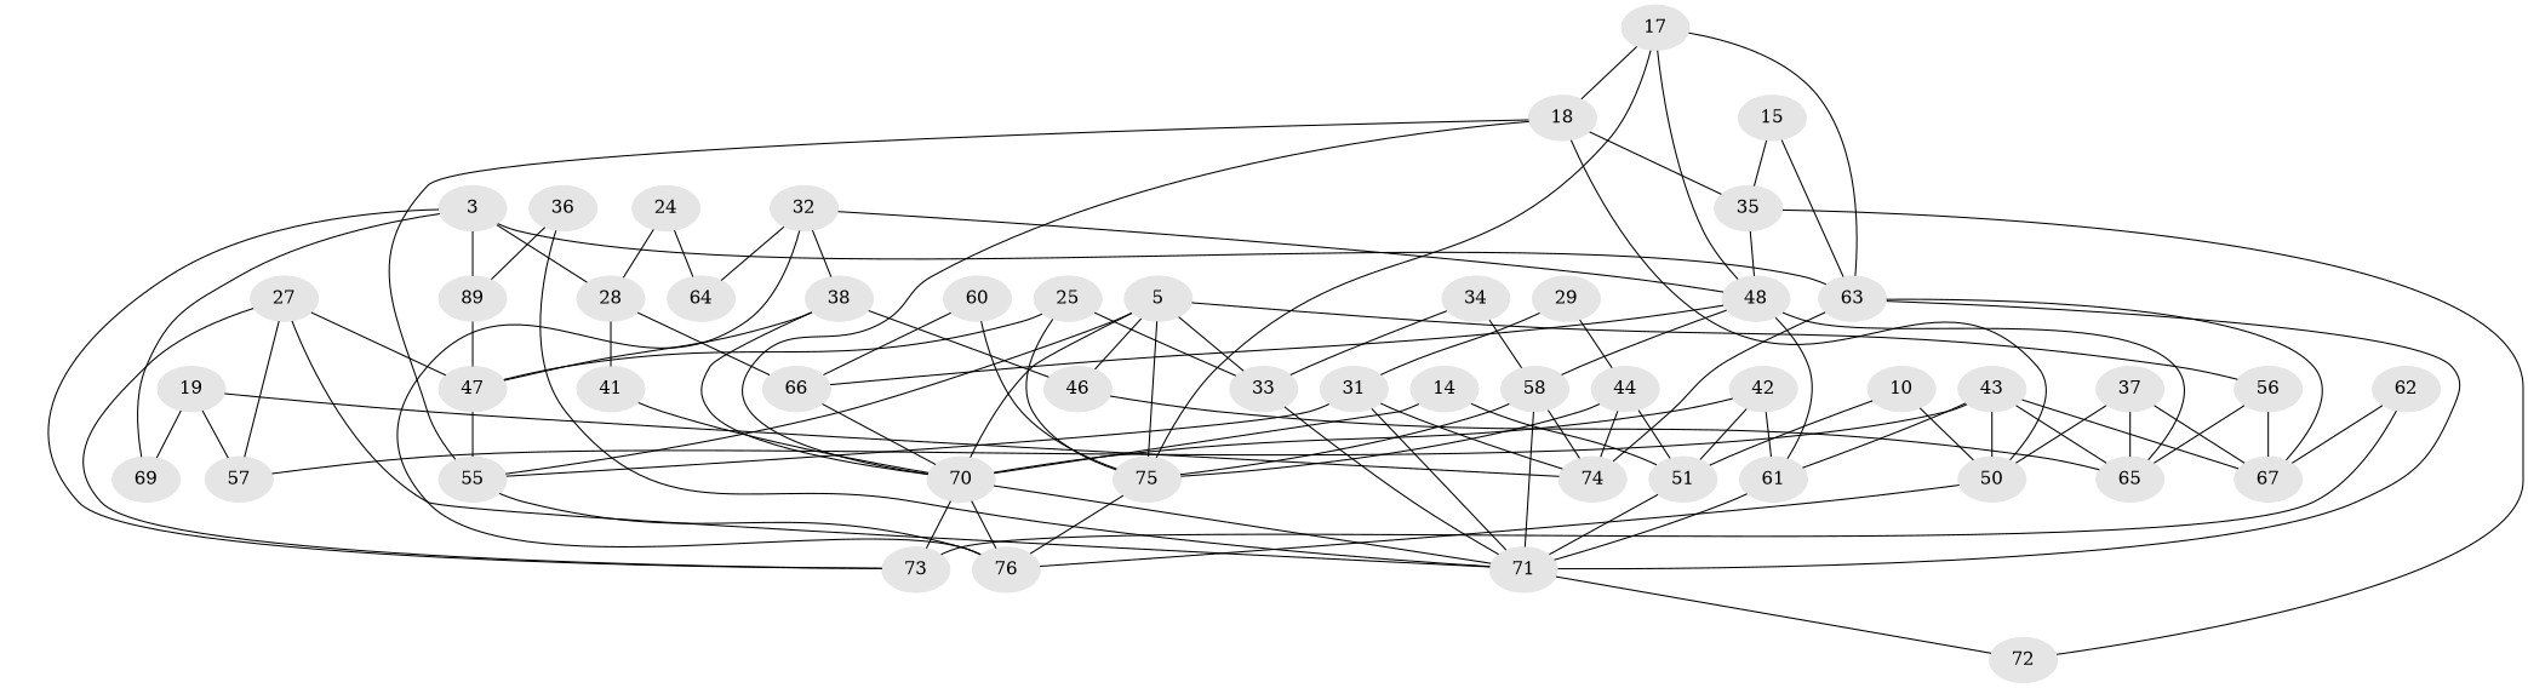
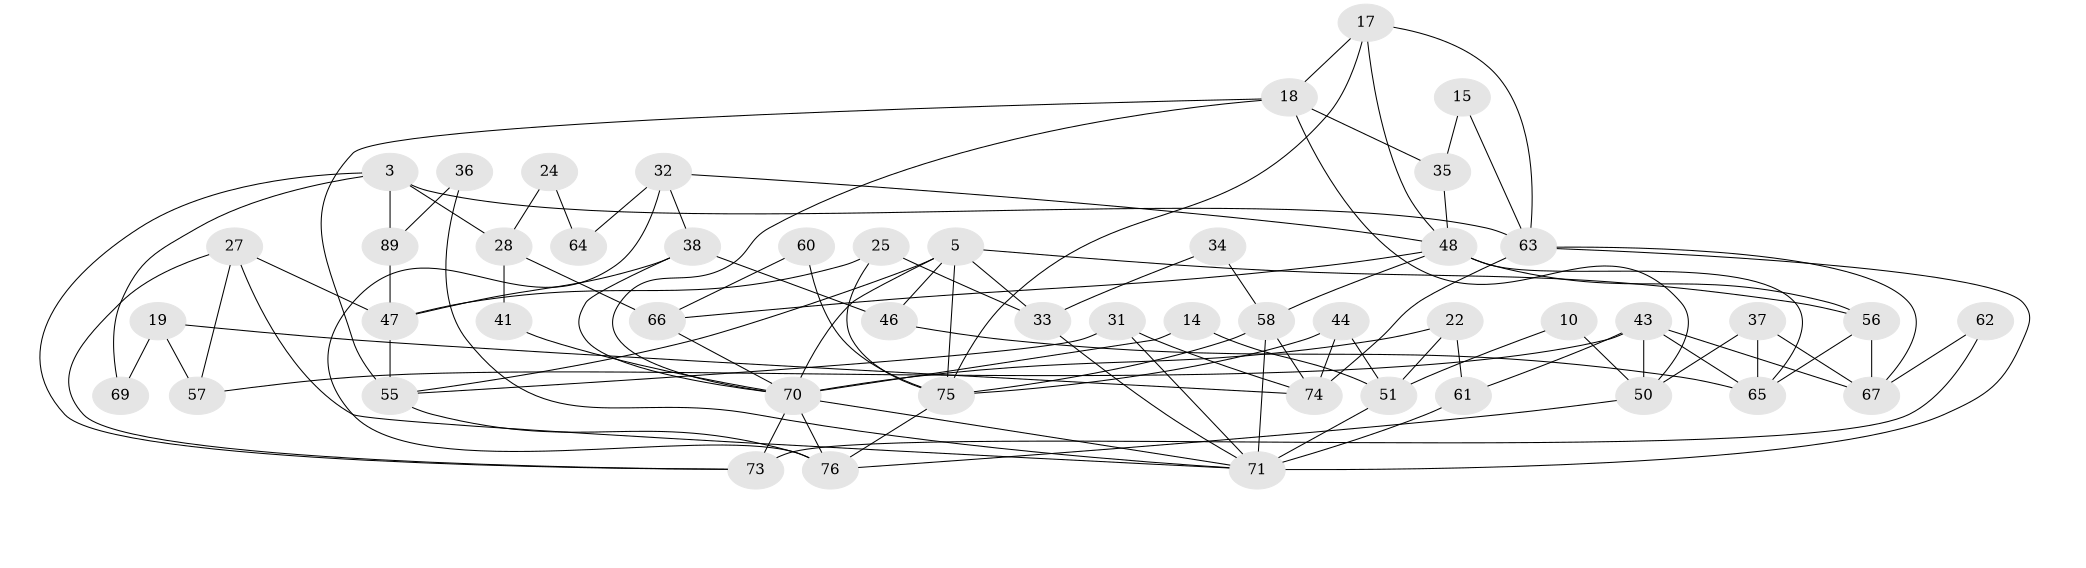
  graph {
    node [color=gray90 style=filled]
    5 [super="+2"]
    46
    n3 [label=33]
    55
    56
    70 [super="+6+68+45"]
    75 [super="+54"]
    65
    71 [super="+30+59"]
    76 [super="+8"]
    67 [super="+52"]
    73
    n13 [label=3]
    28
    n15 [label=89]
    63 [super="+16"]
    69
    41 [super="+21"]
    66
    47 [super="+40"]
    74
    62
    10
    50
    51
    61 [super="+20"]
    14
    35 [super="+33"]
    48 [super="+26"]
-   72
    15
    18 [super="+12"]
    17
    58
    19
    57
    24
    64
    25
    27 [super="+3"]
-   29
    31
    44
    36
    32
    38
    34
    37
-   42 [super="+23"]
+   42 [super="+23" label=22]
    43 [super="+22"]
    60
    5 -- 46
    5 -- n3
    5 -- 55
    5 -- 56
    5 -- 70 [weight=2]
    5 -- 75 [weight=2]
    46 -- 65
    n3 -- 71
    55 -- 76
    56 -- 65
    56 -- 67
    70 -- 71
    70 -- 76
    70 -- 73 [weight=2]
    75 -- 76
-   71 -- 72
    n13 -- 73
    n13 -- 28
    n13 -- n15
    n13 -- 63 [weight=2]
    n13 -- 69
    28 -- 41 [weight=2]
    28 -- 66
    n15 -- 47
    63 -- 71
    63 -- 67 [weight=2]
    63 -- 74
    41 -- 70
    66 -- 70
    47 -- 55 [weight=2]
    62 -- 67
    62 -- 73
    10 -- 50
    10 -- 51
    50 -- 76
    51 -- 71
    61 -- 71 [weight=3]
    14 -- 70
    14 -- 51
    35 -- 48
-   35 -- 72
    48 -- 65
    48 -- 66
-   48 -- 61 [weight=2]
+   48 -- 56 [weight=2]
    48 -- 58
    15 -- 63
    15 -- 35
    18 -- 55 [weight=2]
    18 -- 70
    18 -- 50
    18 -- 35 [weight=2]
    17 -- 75
    17 -- 63
    17 -- 48
    17 -- 18
    58 -- 75
    58 -- 71 [weight=2]
    58 -- 74
    19 -- 69
    19 -- 74
    19 -- 57
    24 -- 28
    24 -- 64
    25 -- n3
    25 -- 75
    25 -- 47
    27 -- 71
    27 -- 73
    27 -- 47
    27 -- 57
-   29 -- 31
-   29 -- 44
    31 -- 55
    31 -- 71
    31 -- 74
    44 -- 75
    44 -- 74
    44 -- 51
    36 -- 71
    36 -- n15
    32 -- 76
    32 -- 48
    32 -- 64
    32 -- 38
    38 -- 46
    38 -- 70
    38 -- 47
    34 -- n3
    34 -- 58
    37 -- 65
    37 -- 67
    37 -- 50
    42 -- 70 [weight=3]
    42 -- 51 [weight=2]
    42 -- 61 [weight=2]
    43 -- 65
    43 -- 67 [weight=2]
    43 -- 50
    43 -- 61
    43 -- 57
    60 -- 75
    60 -- 66
  }
